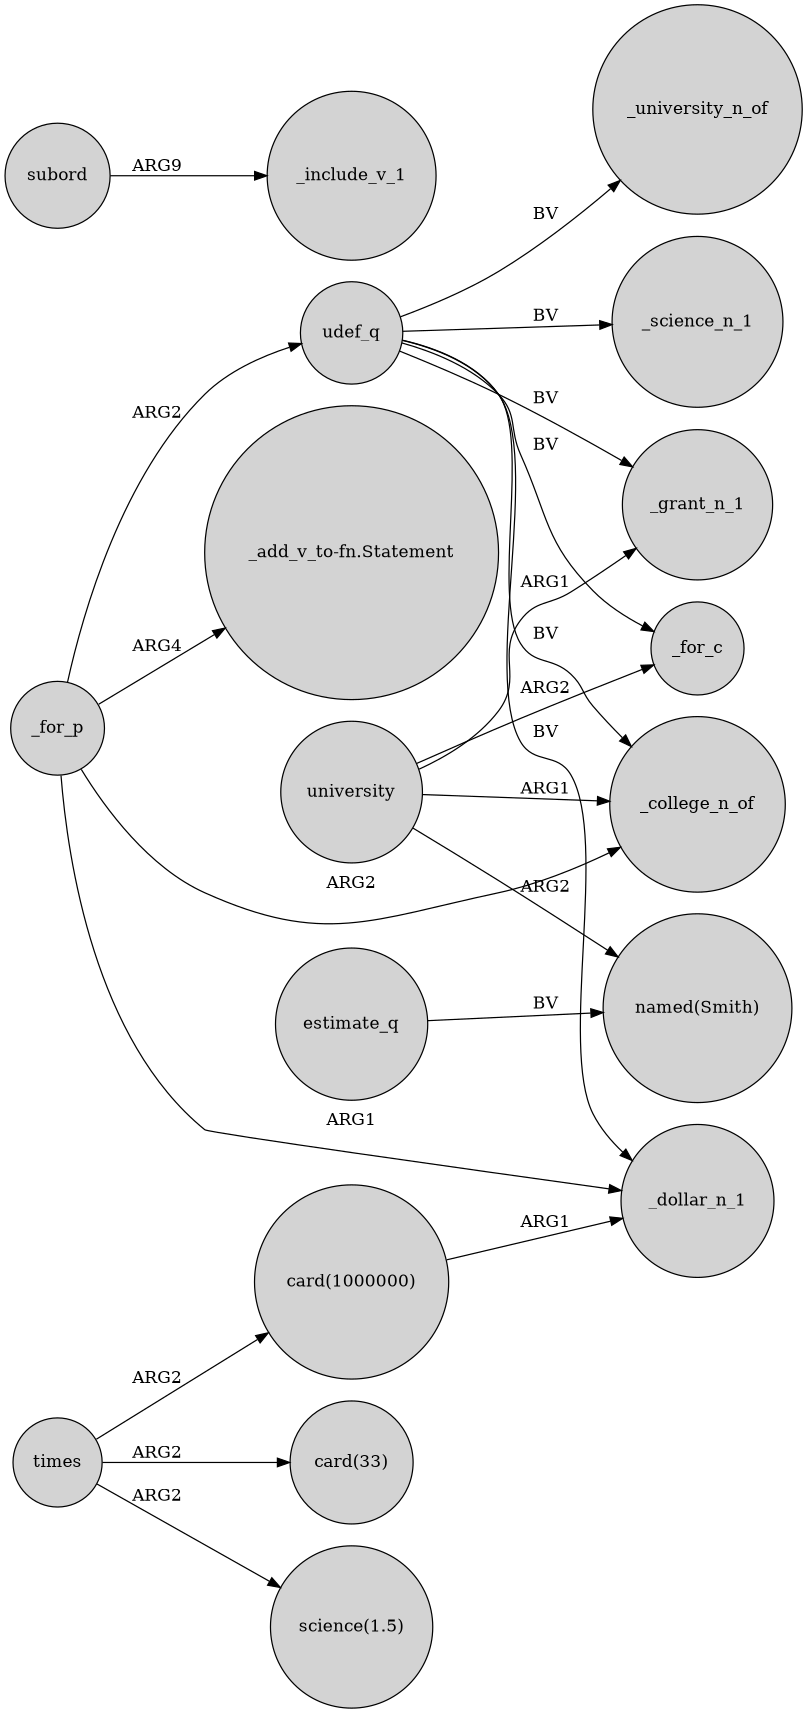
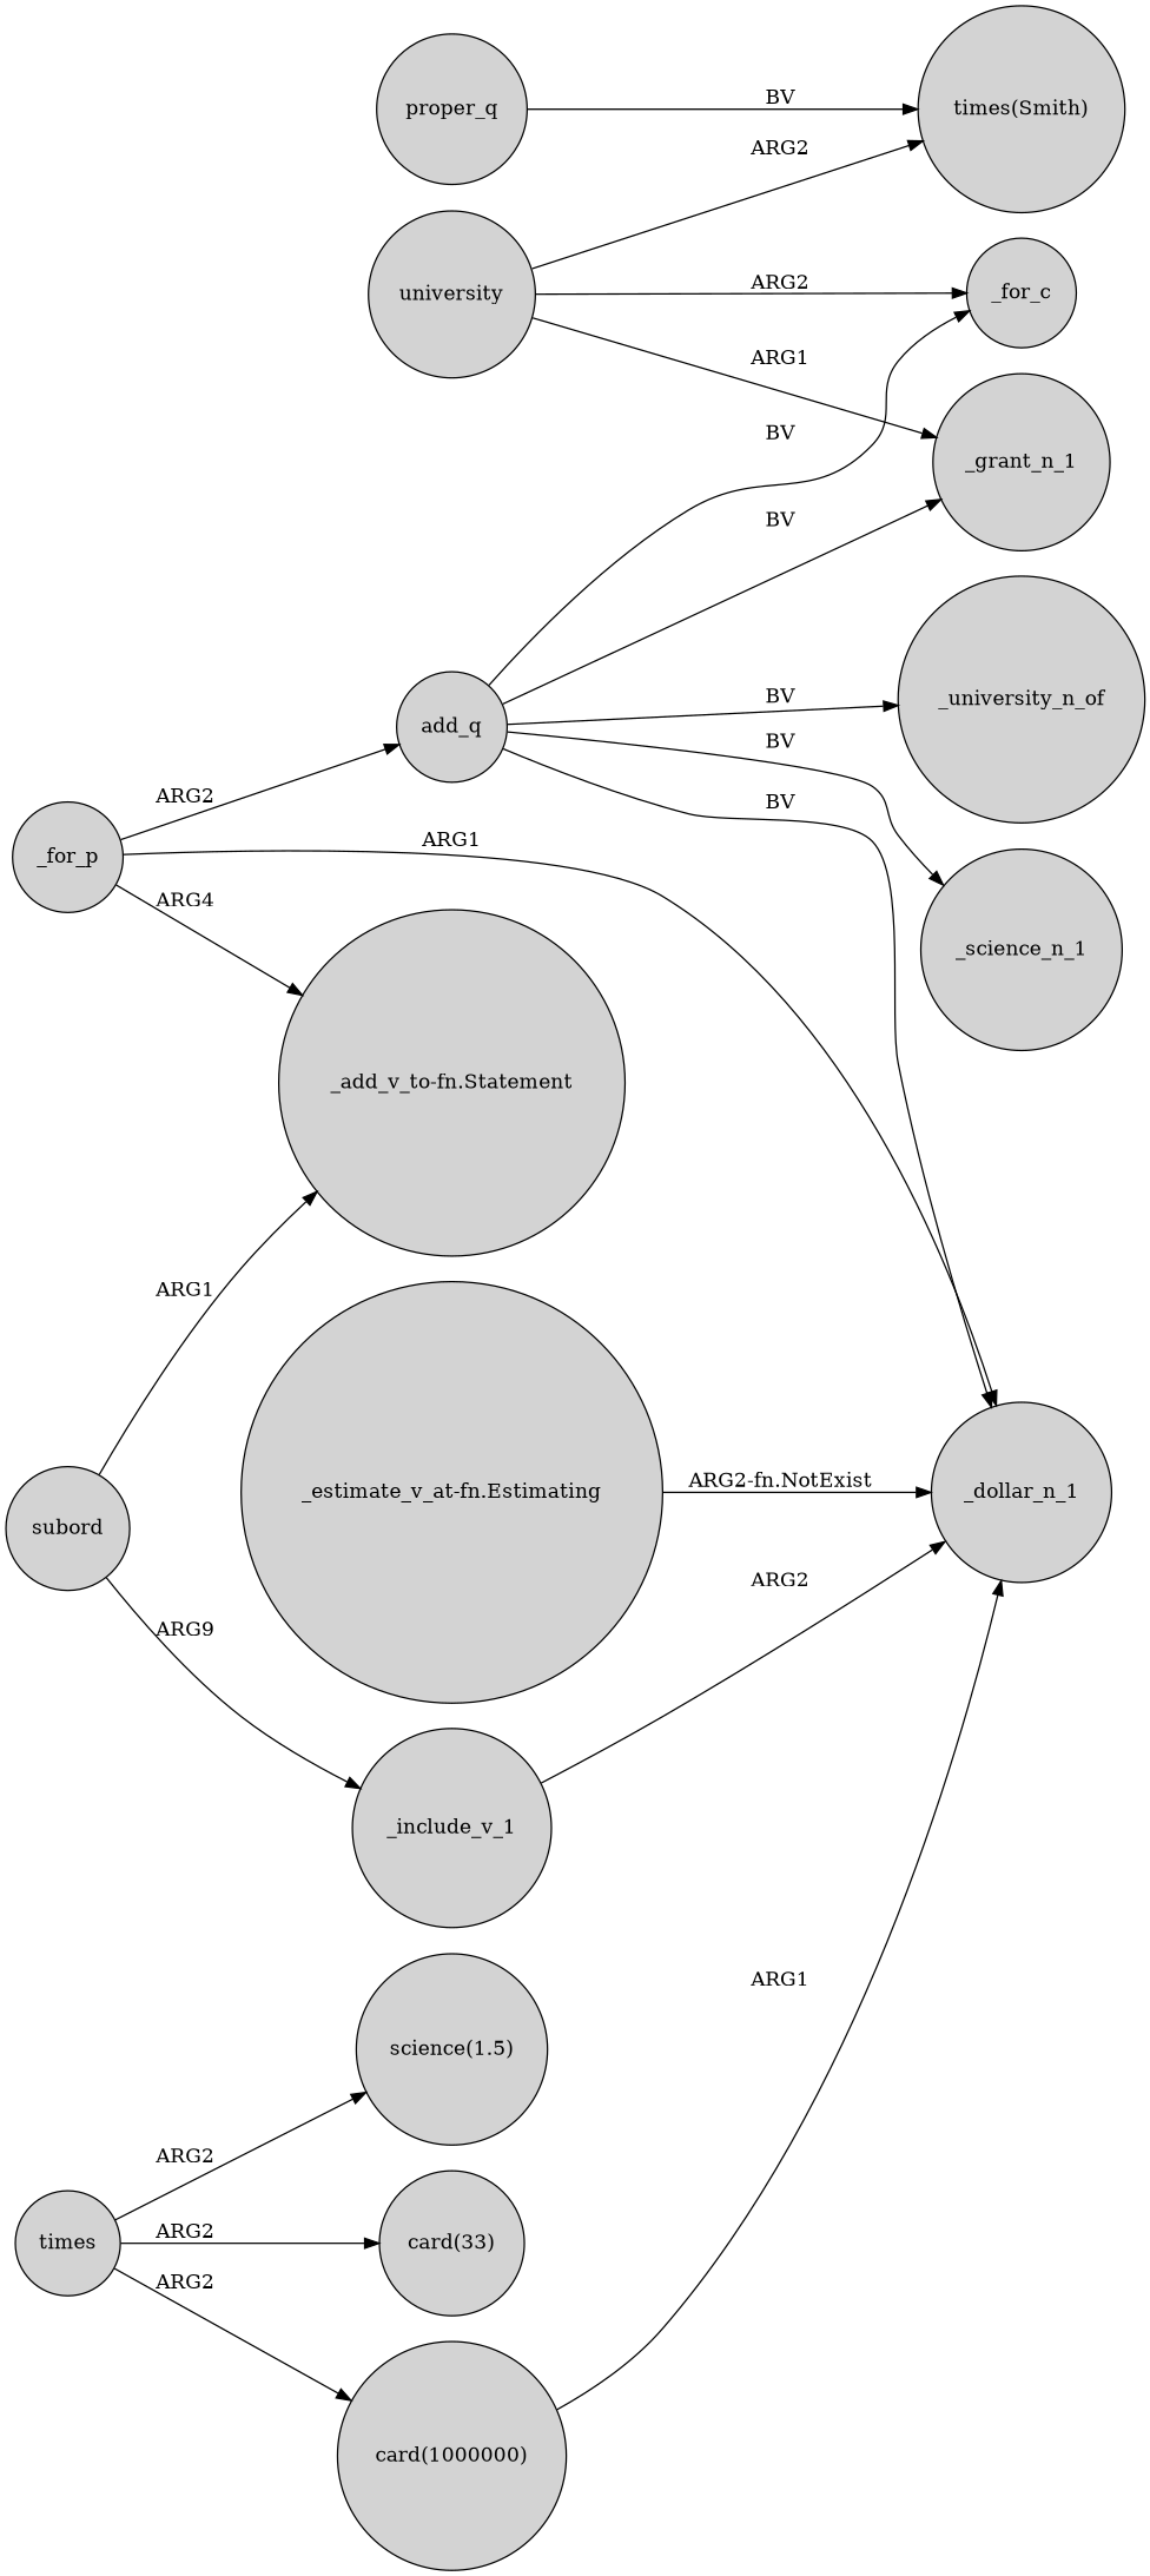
  digraph {
    rankdir=LR
    node [shape=circle style=filled]
    "card(1000000)"
    _dollar_n_1
    times
    "card(33)"
    n5 [label="science(1.5)"]
    _for_p
    "_add_v_to-fn.Statement"
-   _college_n_of
-   udef_q
+   udef_q [label=add_q]
    n10 [label=university]
    _grant_n_1
-   "named(Smith)"
+   "named(Smith)" [label="times(Smith)"]
    n13 [label=_for_c]
+   "_estimate_v_at-fn.Estimating"
    _university_n_of
    _science_n_1
    subord
    _include_v_1
-   proper_q [label=estimate_q]
+   proper_q
    "card(1000000)" -> _dollar_n_1 [label=ARG1]
    times -> "card(1000000)" [label=ARG2]
    times -> "card(33)" [label=ARG2]
    times -> n5 [label=ARG2]
    _for_p -> _dollar_n_1 [label=ARG1]
    _for_p -> "_add_v_to-fn.Statement" [label=ARG4]
-   _for_p -> _college_n_of [label=ARG2]
    _for_p -> udef_q [label=ARG2]
    udef_q -> _dollar_n_1 [label=BV]
-   udef_q -> _college_n_of [label=BV]
    udef_q -> _grant_n_1 [label=BV]
    udef_q -> n13 [label=BV]
    udef_q -> _university_n_of [label=BV]
    udef_q -> _science_n_1 [label=BV]
-   n10 -> _college_n_of [label=ARG1]
    n10 -> _grant_n_1 [label=ARG1]
    n10 -> "named(Smith)" [label=ARG2]
    n10 -> n13 [label=ARG2]
+   "_estimate_v_at-fn.Estimating" -> _dollar_n_1 [label="ARG2-fn.NotExist"]
+   subord -> "_add_v_to-fn.Statement" [label=ARG1]
    subord -> _include_v_1 [label=ARG9]
+   _include_v_1 -> _dollar_n_1 [label=ARG2]
    proper_q -> "named(Smith)" [label=BV]
  }
